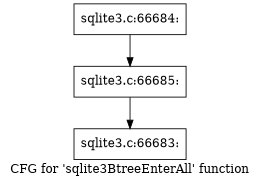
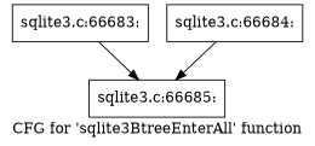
  digraph {
    label="CFG for 'sqlite3BtreeEnterAll' function"
    node [shape=record]
    n1 [label="{sqlite3.c:66683:}"]
    n2 [label="{sqlite3.c:66685:}"]
    n3 [label="{sqlite3.c:66684:}"]
-   n2 -> n1
+   n1 -> n2
    n3 -> n2
  }
